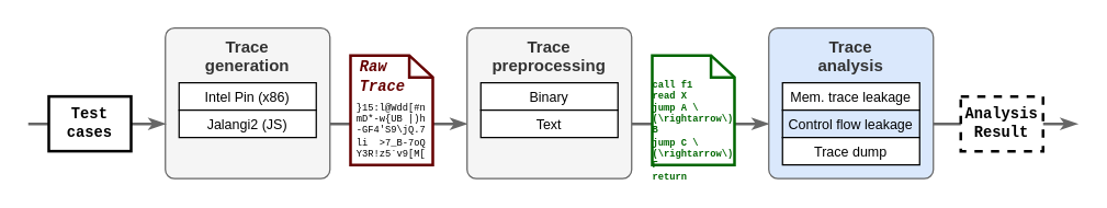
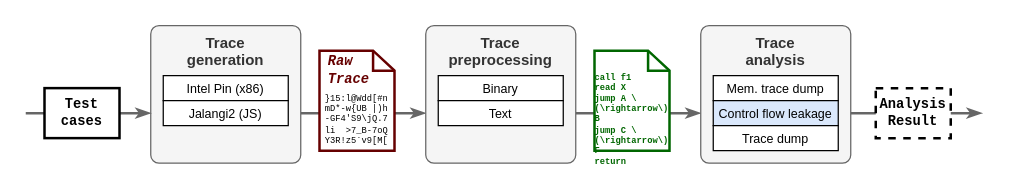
  <mxCell id="0" />
  <mxCell id="1" parent="0" />
  <mxCell id="2" value="" style="endArrow=classicThin;html=1;rounded=0;fontFamily=Courier New;fontSize=7;fontColor=#006600;strokeWidth=2;endFill=1;fillColor=#f5f5f5;strokeColor=#666666;" edge="1" parent="1"><mxGeometry width="50" height="50" relative="1" as="geometry"><mxPoint x="675" y="90" as="sourcePoint" /><mxPoint x="785" y="90" as="targetPoint" /></mxGeometry></mxCell>
  <mxCell id="3" value="" style="endArrow=classicThin;html=1;rounded=0;fontFamily=Courier New;fontSize=7;fontColor=#006600;strokeWidth=2;endFill=1;fillColor=#f5f5f5;strokeColor=#666666;" parent="1" edge="1"><mxGeometry width="50" height="50" relative="1" as="geometry"><mxPoint x="460" y="90" as="sourcePoint" /><mxPoint x="560" y="90" as="targetPoint" /></mxGeometry></mxCell>
  <mxCell id="4" value="" style="endArrow=classicThin;html=1;rounded=0;fontFamily=Courier New;fontSize=7;fontColor=#006600;strokeWidth=2;endFill=1;fillColor=#f5f5f5;strokeColor=#666666;" parent="1" edge="1"><mxGeometry width="50" height="50" relative="1" as="geometry"><mxPoint x="240" y="90" as="sourcePoint" /><mxPoint x="340" y="90" as="targetPoint" /></mxGeometry></mxCell>
  <mxCell id="5" value="&lt;div&gt;Trace&lt;/div&gt;&lt;div&gt;generation&lt;/div&gt;" style="rounded=1;whiteSpace=wrap;html=1;fontStyle=1;fillColor=#f5f5f5;fontColor=#333333;strokeColor=#666666;verticalAlign=top;arcSize=6;" parent="1" vertex="1"><mxGeometry x="120" y="20" width="120" height="110" as="geometry" /></mxCell>
  <mxCell id="6" value="&lt;div&gt;Trace&lt;/div&gt;&lt;div&gt;preprocessing&lt;/div&gt;" style="rounded=1;whiteSpace=wrap;html=1;fontStyle=1;fillColor=#f5f5f5;fontColor=#333333;strokeColor=#666666;verticalAlign=top;arcSize=6;" parent="1" vertex="1"><mxGeometry x="340" y="20" width="120" height="110" as="geometry" /></mxCell>
- <mxCell id="7" value="&lt;div&gt;Trace&lt;/div&gt;&lt;div&gt;analysis&lt;br&gt;&lt;/div&gt;" style="rounded=1;whiteSpace=wrap;html=1;fontStyle=1;fillColor=#dae8fc;fontColor=#333333;strokeColor=#666666;verticalAlign=top;arcSize=6;" parent="1" vertex="1"><mxGeometry x="560" y="20" width="120" height="110" as="geometry" /></mxCell>
+ <mxCell id="7" value="&lt;div&gt;Trace&lt;/div&gt;&lt;div&gt;analysis&lt;br&gt;&lt;/div&gt;" style="rounded=1;whiteSpace=wrap;html=1;fontStyle=1;fillColor=#f5f5f5;fontColor=#333333;strokeColor=#666666;verticalAlign=top;arcSize=6;" parent="1" vertex="1"><mxGeometry x="560" y="20" width="120" height="110" as="geometry" /></mxCell>
  <mxCell id="8" value="" style="html=1;verticalLabelPosition=bottom;align=center;labelBackgroundColor=#ffffff;verticalAlign=top;strokeWidth=2;shadow=0;dashed=0;shape=mxgraph.ios7.icons.document;fillColor=default;strokeColor=#660000;" parent="1" vertex="1"><mxGeometry x="255" y="40" width="60" height="80" as="geometry" /></mxCell>
  <mxCell id="9" value="}15:l@Wdd[#n&lt;br&gt;mD*-w{UB |)h&lt;br&gt;-GF4'S9\jQ.7&lt;br&gt;li&amp;nbsp; &amp;gt;7_B-7oQ&lt;br&gt;Y3R!z5`v9[M[" style="text;html=1;strokeColor=none;fillColor=none;align=center;verticalAlign=middle;whiteSpace=wrap;rounded=0;fontFamily=Courier New;fontSize=7;" parent="1" vertex="1"><mxGeometry x="255" y="70" width="60" height="50" as="geometry" /></mxCell>
  <mxCell id="10" value="" style="html=1;verticalLabelPosition=bottom;align=center;labelBackgroundColor=#ffffff;verticalAlign=top;strokeWidth=2;shadow=0;dashed=0;shape=mxgraph.ios7.icons.document;fillColor=default;strokeColor=#006600;" parent="1" vertex="1"><mxGeometry x="475" y="40" width="60" height="80" as="geometry" /></mxCell>
  <mxCell id="11" value="&lt;div align=&quot;left&quot;&gt;call f1&lt;/div&gt;&lt;div align=&quot;left&quot;&gt;read X&lt;/div&gt;&lt;div align=&quot;left&quot;&gt;jump A \(\rightarrow\) B&lt;/div&gt;&lt;div align=&quot;left&quot;&gt;jump C \(\rightarrow\) F&lt;br&gt;&lt;/div&gt;&lt;div align=&quot;left&quot;&gt;return&lt;/div&gt;" style="text;html=1;strokeColor=none;fillColor=none;align=center;verticalAlign=middle;whiteSpace=wrap;rounded=0;fontFamily=Courier New;fontSize=7;fontColor=#006600;fontStyle=1" parent="1" vertex="1"><mxGeometry x="475" y="70" width="60" height="50" as="geometry" /></mxCell>
  <mxCell id="12" value="&lt;div&gt;Raw&lt;/div&gt;&lt;div&gt;Trace&lt;br&gt;&lt;/div&gt;" style="text;html=1;strokeColor=none;fillColor=none;align=left;verticalAlign=middle;whiteSpace=wrap;rounded=0;fontFamily=Courier New;fontSize=11;fontColor=#660000;fontStyle=3" parent="1" vertex="1"><mxGeometry x="260" y="46" width="30" height="20" as="geometry" /></mxCell>
  <mxCell id="13" value="Binary" style="rounded=0;whiteSpace=wrap;html=1;fontSize=10;" parent="1" vertex="1"><mxGeometry x="350" y="60" width="100" height="20" as="geometry" /></mxCell>
  <mxCell id="14" value="Text" style="rounded=0;whiteSpace=wrap;html=1;fontSize=10;fontStyle=0;" parent="1" vertex="1"><mxGeometry x="350" y="80" width="100" height="20" as="geometry" /></mxCell>
  <mxCell id="15" value="Intel Pin (x86)" style="rounded=0;whiteSpace=wrap;html=1;fontSize=10;" parent="1" vertex="1"><mxGeometry x="130" y="60" width="100" height="20" as="geometry" /></mxCell>
  <mxCell id="16" value="Jalangi2 (JS)" style="rounded=0;whiteSpace=wrap;html=1;fontSize=10;fontStyle=0;" parent="1" vertex="1"><mxGeometry x="130" y="80" width="100" height="20" as="geometry" /></mxCell>
- <mxCell id="17" value="Mem. trace leakage" style="rounded=0;whiteSpace=wrap;html=1;fontSize=10;" vertex="1" parent="1"><mxGeometry x="570" y="60" width="100" height="20" as="geometry" /></mxCell>
+ <mxCell id="17" value="Mem. trace dump" style="rounded=0;whiteSpace=wrap;html=1;fontSize=10;" vertex="1" parent="1"><mxGeometry x="570" y="60" width="100" height="20" as="geometry" /></mxCell>
  <mxCell id="18" value="Control flow leakage" style="rounded=0;whiteSpace=wrap;html=1;fontSize=10;fillColor=#dae8fc;" vertex="1" parent="1"><mxGeometry x="570" y="80" width="100" height="20" as="geometry" /></mxCell>
  <mxCell id="19" value="Trace dump" style="rounded=0;whiteSpace=wrap;html=1;fontSize=10;" vertex="1" parent="1"><mxGeometry x="570" y="100" width="100" height="20" as="geometry" /></mxCell>
  <mxCell id="20" value="" style="endArrow=classicThin;html=1;rounded=0;fontFamily=Courier New;fontSize=7;fontColor=#006600;strokeWidth=2;endFill=1;fillColor=#f5f5f5;strokeColor=#666666;" edge="1" parent="1"><mxGeometry width="50" height="50" relative="1" as="geometry"><mxPoint x="20" y="90" as="sourcePoint" /><mxPoint x="120" y="90" as="targetPoint" /></mxGeometry></mxCell>
  <mxCell id="21" value="Test cases" style="rounded=0;whiteSpace=wrap;html=1;fontSize=11;strokeWidth=2;fontFamily=Courier New;fontStyle=1" vertex="1" parent="1"><mxGeometry x="35" y="70" width="60" height="40" as="geometry" /></mxCell>
  <mxCell id="22" value="&lt;div&gt;Analysis&lt;/div&gt;&lt;div&gt;Result&lt;br&gt;&lt;/div&gt;" style="rounded=0;whiteSpace=wrap;html=1;fontSize=11;strokeWidth=2;fontFamily=Courier New;fontStyle=1;dashed=1;" vertex="1" parent="1"><mxGeometry x="700" y="70" width="60" height="40" as="geometry" /></mxCell>
